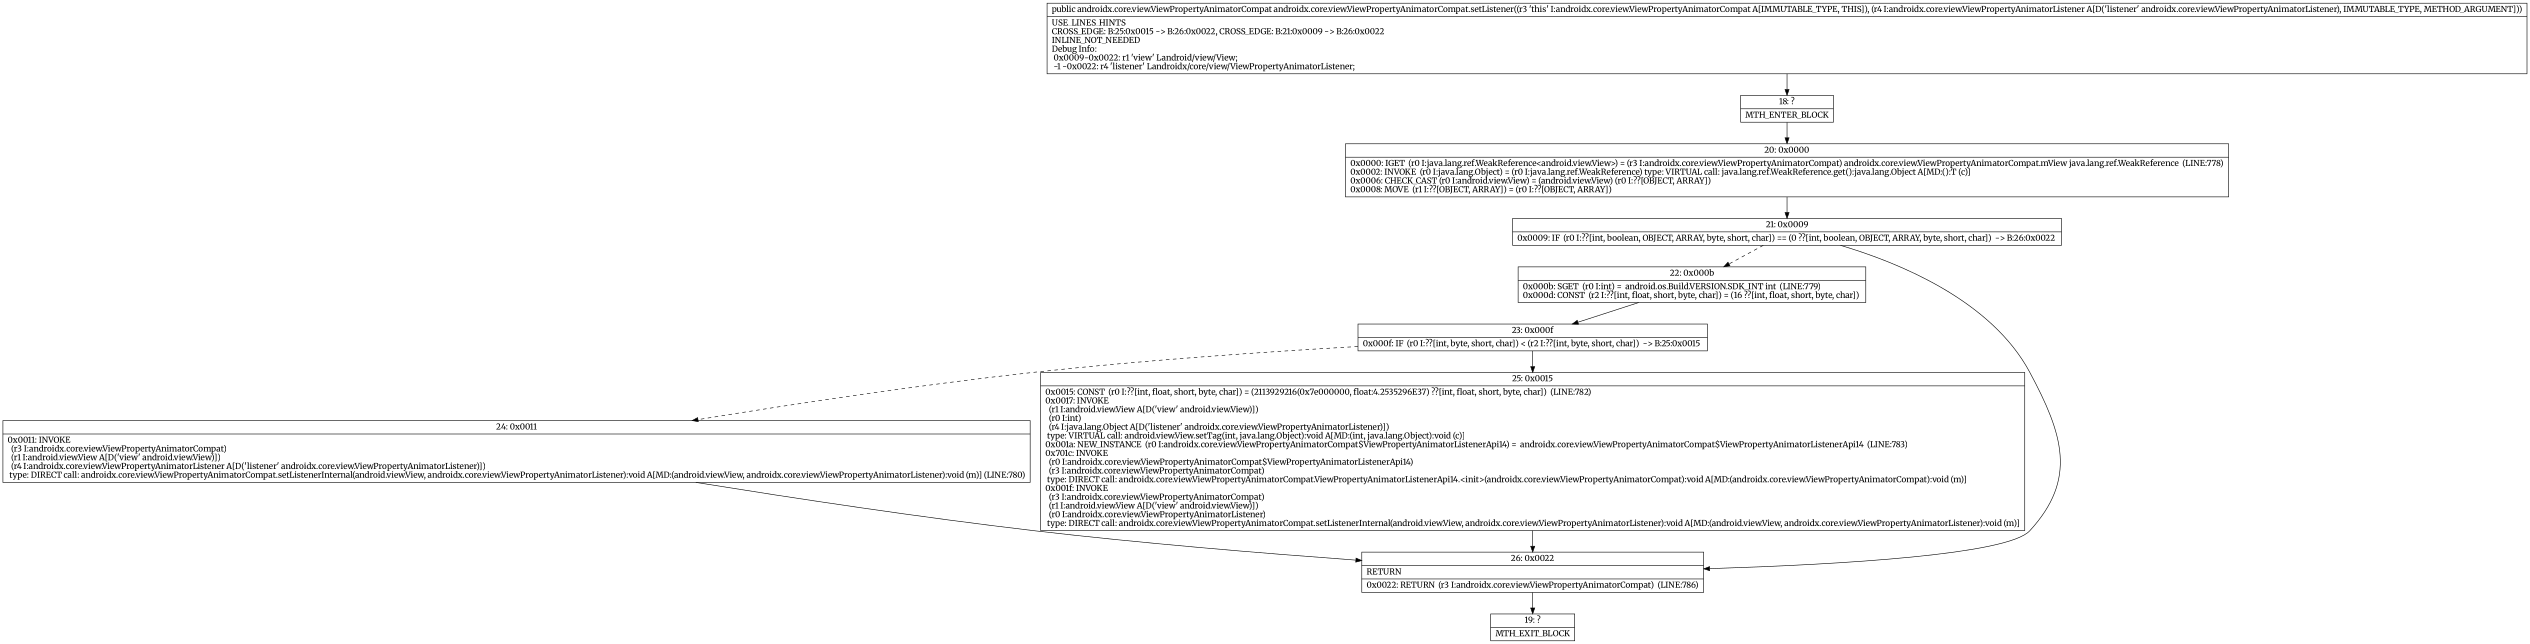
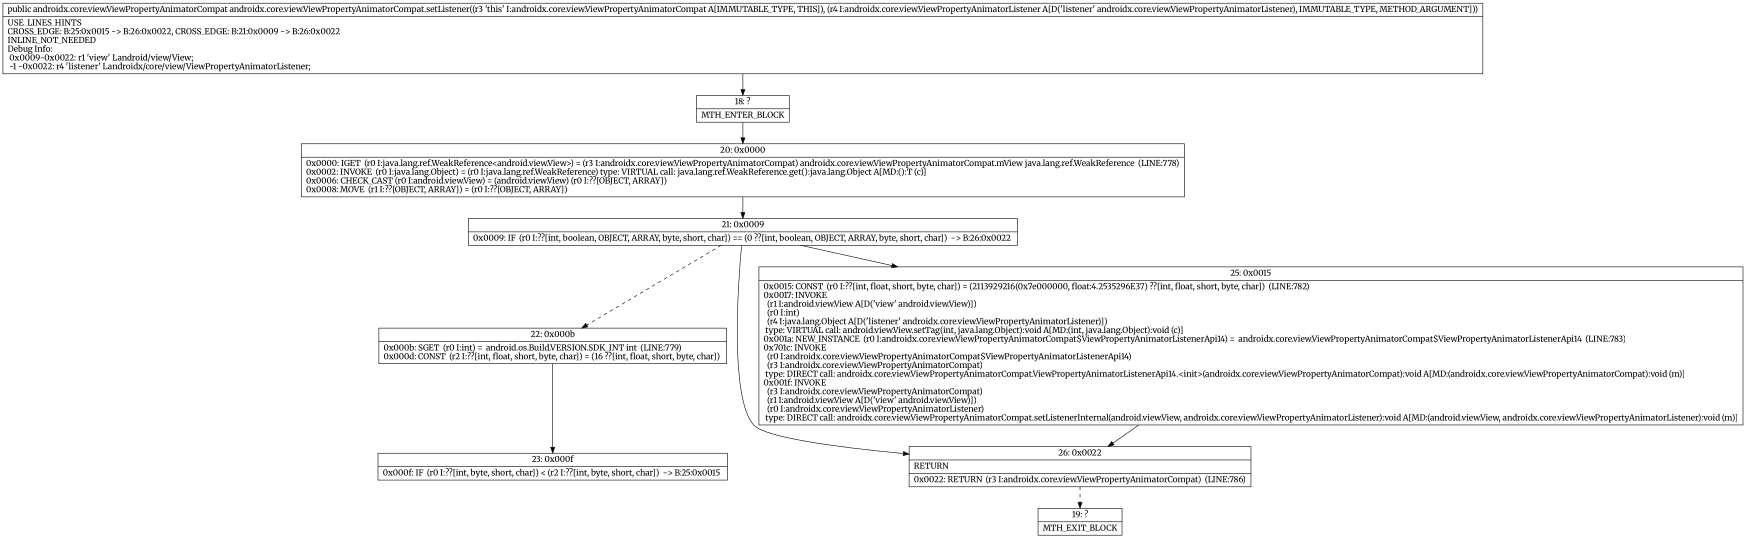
  digraph {
    fontname=Merriweather
    node [fontname=Merriweather shape=record]
    edge [fontname=Merriweather]
    n1 [label="{18\:\ ?|MTH_ENTER_BLOCK\l}"]
    n2 [label="{20\:\ 0x0000|0x0000: IGET  (r0 I:java.lang.ref.WeakReference\<android.view.View\>) = (r3 I:androidx.core.view.ViewPropertyAnimatorCompat) androidx.core.view.ViewPropertyAnimatorCompat.mView java.lang.ref.WeakReference  (LINE:778)\l0x0002: INVOKE  (r0 I:java.lang.Object) = (r0 I:java.lang.ref.WeakReference) type: VIRTUAL call: java.lang.ref.WeakReference.get():java.lang.Object A[MD:():T (c)]\l0x0006: CHECK_CAST (r0 I:android.view.View) = (android.view.View) (r0 I:??[OBJECT, ARRAY]) \l0x0008: MOVE  (r1 I:??[OBJECT, ARRAY]) = (r0 I:??[OBJECT, ARRAY]) \l}"]
    n3 [label="{21\:\ 0x0009|0x0009: IF  (r0 I:??[int, boolean, OBJECT, ARRAY, byte, short, char]) == (0 ??[int, boolean, OBJECT, ARRAY, byte, short, char])  \-\> B:26:0x0022 \l}"]
    n4 [label="{22\:\ 0x000b|0x000b: SGET  (r0 I:int) =  android.os.Build.VERSION.SDK_INT int  (LINE:779)\l0x000d: CONST  (r2 I:??[int, float, short, byte, char]) = (16 ??[int, float, short, byte, char]) \l}"]
    n5 [label="{26\:\ 0x0022|RETURN\l|0x0022: RETURN  (r3 I:androidx.core.view.ViewPropertyAnimatorCompat)  (LINE:786)\l}"]
    n6 [label="{23\:\ 0x000f|0x000f: IF  (r0 I:??[int, byte, short, char]) \< (r2 I:??[int, byte, short, char])  \-\> B:25:0x0015 \l}"]
    n7 [label="{19\:\ ?|MTH_EXIT_BLOCK\l}"]
-   n8 [label="{24\:\ 0x0011|0x0011: INVOKE  \l  (r3 I:androidx.core.view.ViewPropertyAnimatorCompat)\l  (r1 I:android.view.View A[D('view' android.view.View)])\l  (r4 I:androidx.core.view.ViewPropertyAnimatorListener A[D('listener' androidx.core.view.ViewPropertyAnimatorListener)])\l type: DIRECT call: androidx.core.view.ViewPropertyAnimatorCompat.setListenerInternal(android.view.View, androidx.core.view.ViewPropertyAnimatorListener):void A[MD:(android.view.View, androidx.core.view.ViewPropertyAnimatorListener):void (m)] (LINE:780)\l}"]
    n9 [label="{25\:\ 0x0015|0x0015: CONST  (r0 I:??[int, float, short, byte, char]) = (2113929216(0x7e000000, float:4.2535296E37) ??[int, float, short, byte, char])  (LINE:782)\l0x0017: INVOKE  \l  (r1 I:android.view.View A[D('view' android.view.View)])\l  (r0 I:int)\l  (r4 I:java.lang.Object A[D('listener' androidx.core.view.ViewPropertyAnimatorListener)])\l type: VIRTUAL call: android.view.View.setTag(int, java.lang.Object):void A[MD:(int, java.lang.Object):void (c)]\l0x001a: NEW_INSTANCE  (r0 I:androidx.core.view.ViewPropertyAnimatorCompat$ViewPropertyAnimatorListenerApi14) =  androidx.core.view.ViewPropertyAnimatorCompat$ViewPropertyAnimatorListenerApi14  (LINE:783)\l0x701c: INVOKE  \l  (r0 I:androidx.core.view.ViewPropertyAnimatorCompat$ViewPropertyAnimatorListenerApi14)\l  (r3 I:androidx.core.view.ViewPropertyAnimatorCompat)\l type: DIRECT call: androidx.core.view.ViewPropertyAnimatorCompat.ViewPropertyAnimatorListenerApi14.\<init\>(androidx.core.view.ViewPropertyAnimatorCompat):void A[MD:(androidx.core.view.ViewPropertyAnimatorCompat):void (m)]\l0x001f: INVOKE  \l  (r3 I:androidx.core.view.ViewPropertyAnimatorCompat)\l  (r1 I:android.view.View A[D('view' android.view.View)])\l  (r0 I:androidx.core.view.ViewPropertyAnimatorListener)\l type: DIRECT call: androidx.core.view.ViewPropertyAnimatorCompat.setListenerInternal(android.view.View, androidx.core.view.ViewPropertyAnimatorListener):void A[MD:(android.view.View, androidx.core.view.ViewPropertyAnimatorListener):void (m)]\l}"]
    n10 [label="{public androidx.core.view.ViewPropertyAnimatorCompat androidx.core.view.ViewPropertyAnimatorCompat.setListener((r3 'this' I:androidx.core.view.ViewPropertyAnimatorCompat A[IMMUTABLE_TYPE, THIS]), (r4 I:androidx.core.view.ViewPropertyAnimatorListener A[D('listener' androidx.core.view.ViewPropertyAnimatorListener), IMMUTABLE_TYPE, METHOD_ARGUMENT]))  | USE_LINES_HINTS\lCROSS_EDGE: B:25:0x0015 \-\> B:26:0x0022, CROSS_EDGE: B:21:0x0009 \-\> B:26:0x0022\lINLINE_NOT_NEEDED\lDebug Info:\l  0x0009\-0x0022: r1 'view' Landroid\/view\/View;\l  \-1 \-0x0022: r4 'listener' Landroidx\/core\/view\/ViewPropertyAnimatorListener;\l}"]
    n1 -> n2
    n2 -> n3
    n3 -> n4 [style=dashed]
    n3 -> n5
    n4 -> n6
-   n5 -> n7
-   n6 -> n8 [style=dashed]
-   n6 -> n9
-   n8 -> n5
+   n5 -> n7 [style=dashed]
+   n3 -> n9
    n9 -> n5
    n10 -> n1
  }
